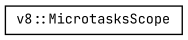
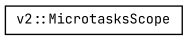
  digraph {
    rankdir=LR
    fontname="JetBrains Mono"
-   n1 [color=black fillcolor=white fontname="JetBrains Mono" fontsize=10 height=0.2 label="v8::MicrotasksScope" shape=record style=filled width=0.4]
+   n1 [color=black fillcolor=white fontname="JetBrains Mono" fontsize=10 height=0.2 label="v2::MicrotasksScope" shape=record style=filled width=0.4]
  }
